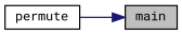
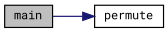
  digraph {
    rankdir=LR
    fontname="Roboto Mono"
    node [color=black fontname="Roboto Mono" fontsize=10 shape=record style=filled]
    n1 [fillcolor=grey75 fontcolor=black height=0.2 label=main width=0.4]
    n2 [fillcolor=white height=0.2 label=permute width=0.4]
-   n2 -> n1 [color=midnightblue fontname="Roboto Mono" fontsize=10 labelfontname=Helvetica labelfontsize=10 style=solid]
+   n1 -> n2 [color=midnightblue fontname="Roboto Mono" fontsize=10 labelfontname=Helvetica labelfontsize=10 style=solid]
  }
